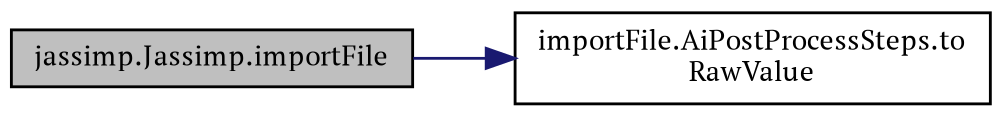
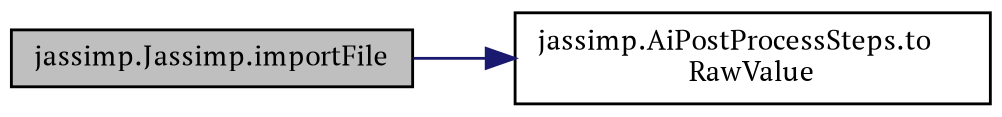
  digraph {
    rankdir=LR
    fontname="PT Serif"
    node [color=black fontname="PT Serif" fontsize=10 shape=record style=filled]
    n1 [fillcolor=grey75 fontcolor=black height=0.2 label="jassimp.Jassimp.importFile" width=0.4]
-   n2 [fillcolor=white height=0.2 label="importFile.AiPostProcessSteps.to\lRawValue" width=0.4]
+   n2 [fillcolor=white height=0.2 label="jassimp.AiPostProcessSteps.to\lRawValue" width=0.4]
    n1 -> n2 [color=midnightblue fontname="PT Serif" fontsize=10 labelfontname=Helvetica labelfontsize=10 style=solid]
  }
